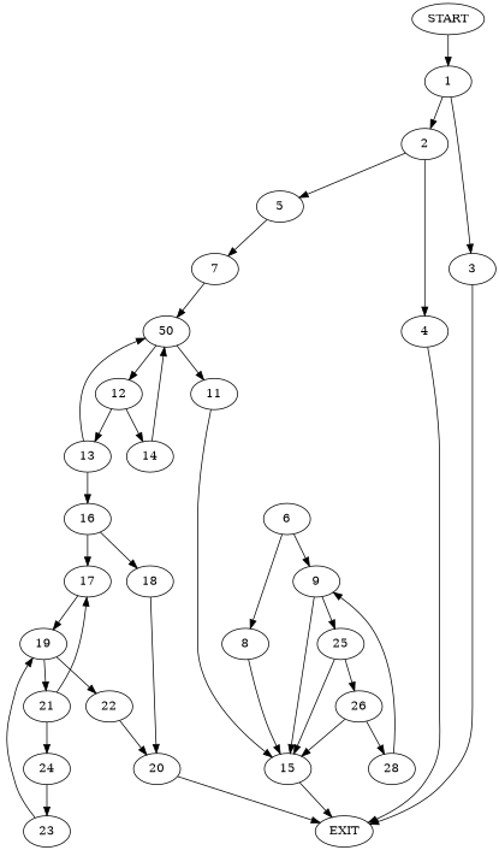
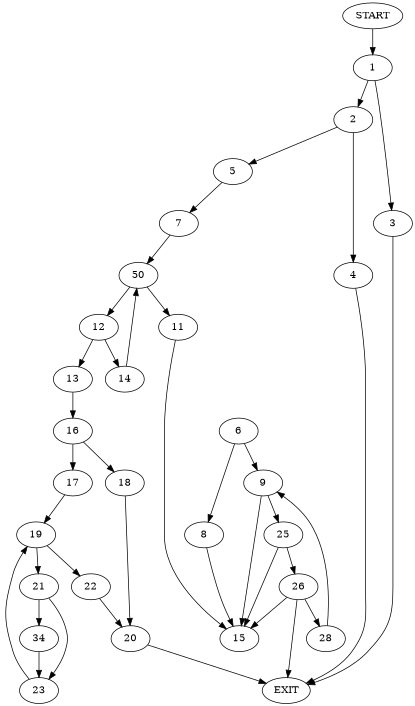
  digraph {
    n1 [label=START]
    1
    2
    3
    n5 [label=EXIT]
    4
    5
    7
    6
    8
    9
    n12 [label=50]
    15
    25
    11
    12
    26
    13
    14
    16
    17
    18
    19
    20
    21
    22
    23
-   24
+   24 [label=34]
    n29 [label=28]
    n1 -> 1
    1 -> 2
    1 -> 3
    2 -> 4
    2 -> 5
    3 -> n5
    4 -> n5
    5 -> 7
    7 -> n12
    6 -> 8
    6 -> 9
    8 -> 15
    9 -> 15
    9 -> 25
    n12 -> 11
    n12 -> 12
-   15 -> n5
+   26 -> n5
    25 -> 15
    25 -> 26
    11 -> 15
    12 -> 13
    12 -> 14
    26 -> 15
    26 -> n29
-   13 -> n12
    13 -> 16
    14 -> n12
    16 -> 17
    16 -> 18
    17 -> 19
    18 -> 20
    19 -> 21
    19 -> 22
    20 -> n5
-   21 -> 17
+   21 -> 23
    21 -> 24
    22 -> 20
    23 -> 19
    24 -> 23
    n29 -> 9
  }
